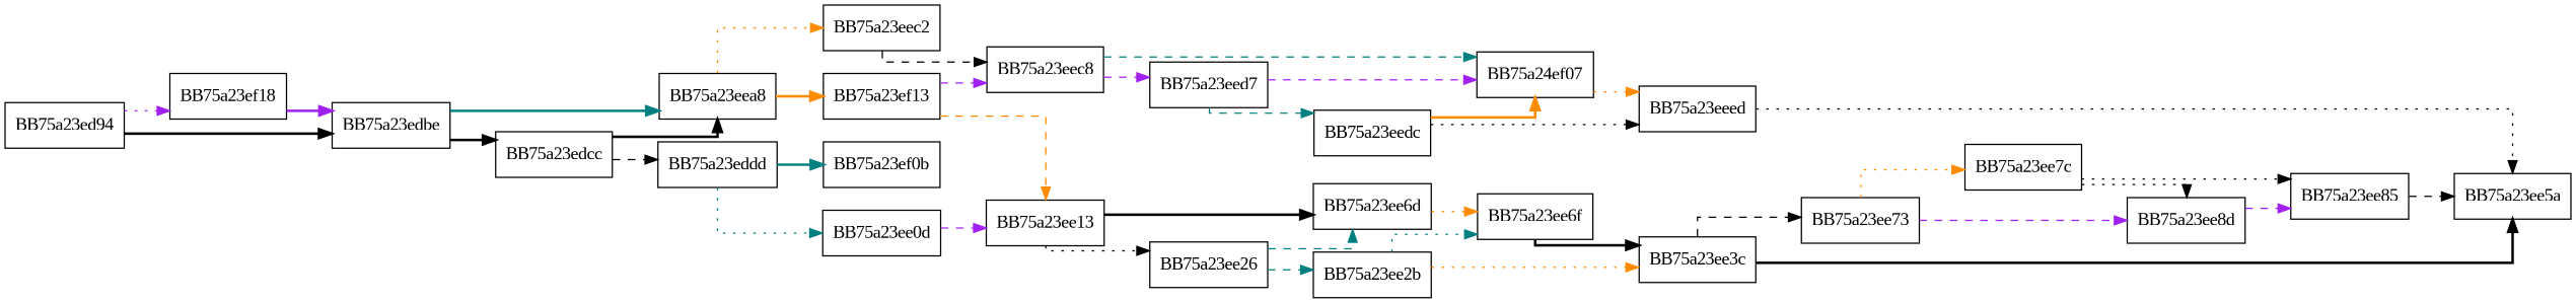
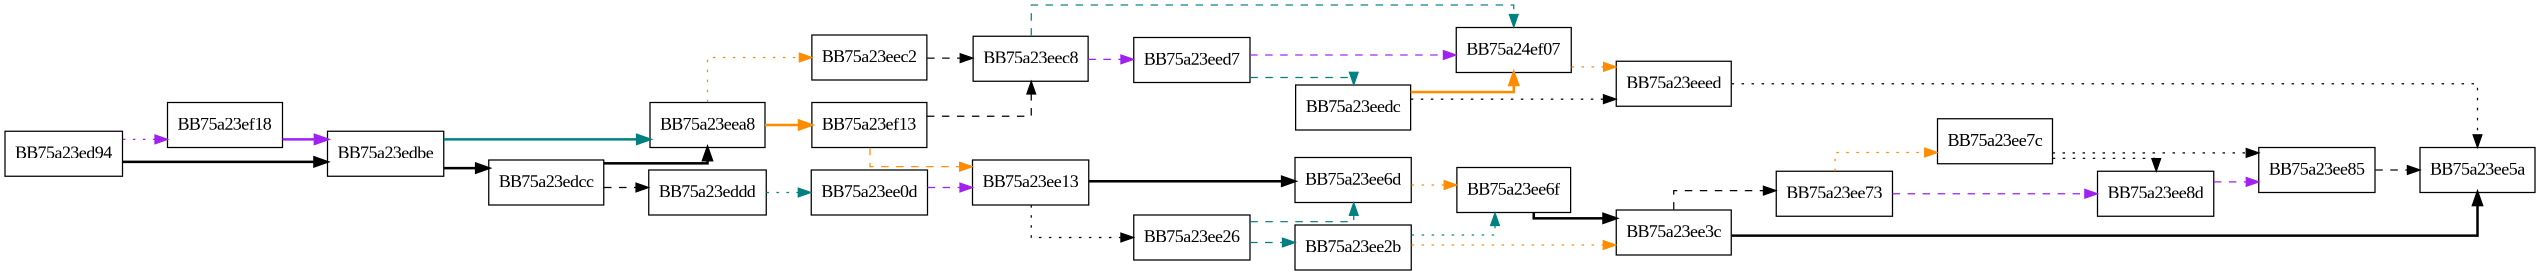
  digraph {
    fontname="Liberation Serif"
    rankdir=LR
    splines=ortho
    node [fontname="Liberation Serif" shape=box]
    edge [color=black fontname="Liberation Serif" style=dashed]
    BB75a23ed94
    BB75a23ef18
    BB75a23edbe
    BB75a23eea8
    BB75a23edcc
    BB75a23ef13
    BB75a23eec2
    BB75a23eddd
    BB75a23ee13
    BB75a23eec8
-   BB75a23ef0b
    BB75a23ee0d
    BB75a23ee6d
    BB75a23ee26
    BB75a23ee6f
    BB75a23ee2b
    BB75a23ee3c
    BB75a23ee73
    BB75a23ee5a
    BB75a23ee8d
    BB75a23ee7c
    BB75a23ee85
    n23 [label=BB75a24ef07]
    BB75a23eed7
    BB75a23eeed
    BB75a23eedc
    BB75a23ed94 -> BB75a23ef18 [color=purple style=dotted]
    BB75a23ed94 -> BB75a23edbe [style=bold]
    BB75a23ef18 -> BB75a23edbe [color=purple style=bold]
    BB75a23edbe -> BB75a23eea8 [color=teal style=bold]
    BB75a23edbe -> BB75a23edcc [style=bold]
    BB75a23eea8 -> BB75a23ef13 [color=darkorange style=bold]
    BB75a23eea8 -> BB75a23eec2 [color=darkorange style=dotted]
    BB75a23edcc -> BB75a23eea8 [style=bold]
    BB75a23edcc -> BB75a23eddd
    BB75a23ef13 -> BB75a23ee13 [color=darkorange]
-   BB75a23ef13 -> BB75a23eec8 [color=purple]
+   BB75a23ef13 -> BB75a23eec8
    BB75a23eec2 -> BB75a23eec8
-   BB75a23eddd -> BB75a23ef0b [color=teal style=bold]
    BB75a23eddd -> BB75a23ee0d [color=teal style=dotted]
    BB75a23ee13 -> BB75a23ee6d [style=bold]
    BB75a23ee13 -> BB75a23ee26 [style=dotted]
    BB75a23eec8 -> n23 [color=teal]
    BB75a23eec8 -> BB75a23eed7 [color=purple]
    BB75a23ee0d -> BB75a23ee13 [color=purple]
    BB75a23ee6d -> BB75a23ee6f [color=darkorange style=dotted]
    BB75a23ee26 -> BB75a23ee6d [color=teal]
    BB75a23ee26 -> BB75a23ee2b [color=teal]
    BB75a23ee6f -> BB75a23ee3c [style=bold]
    BB75a23ee2b -> BB75a23ee6f [color=teal style=dotted]
    BB75a23ee2b -> BB75a23ee3c [color=darkorange style=dotted]
    BB75a23ee3c -> BB75a23ee73
    BB75a23ee3c -> BB75a23ee5a [style=bold]
    BB75a23ee73 -> BB75a23ee8d [color=purple]
    BB75a23ee73 -> BB75a23ee7c [color=darkorange style=dotted]
    BB75a23ee8d -> BB75a23ee85 [color=purple]
    BB75a23ee7c -> BB75a23ee8d [style=dotted]
    BB75a23ee7c -> BB75a23ee85 [style=dotted]
    BB75a23ee85 -> BB75a23ee5a
    n23 -> BB75a23eeed [color=darkorange style=dotted]
    BB75a23eed7 -> n23 [color=purple]
    BB75a23eed7 -> BB75a23eedc [color=teal]
    BB75a23eeed -> BB75a23ee5a [style=dotted]
    BB75a23eedc -> n23 [color=darkorange style=bold]
    BB75a23eedc -> BB75a23eeed [style=dotted]
  }
